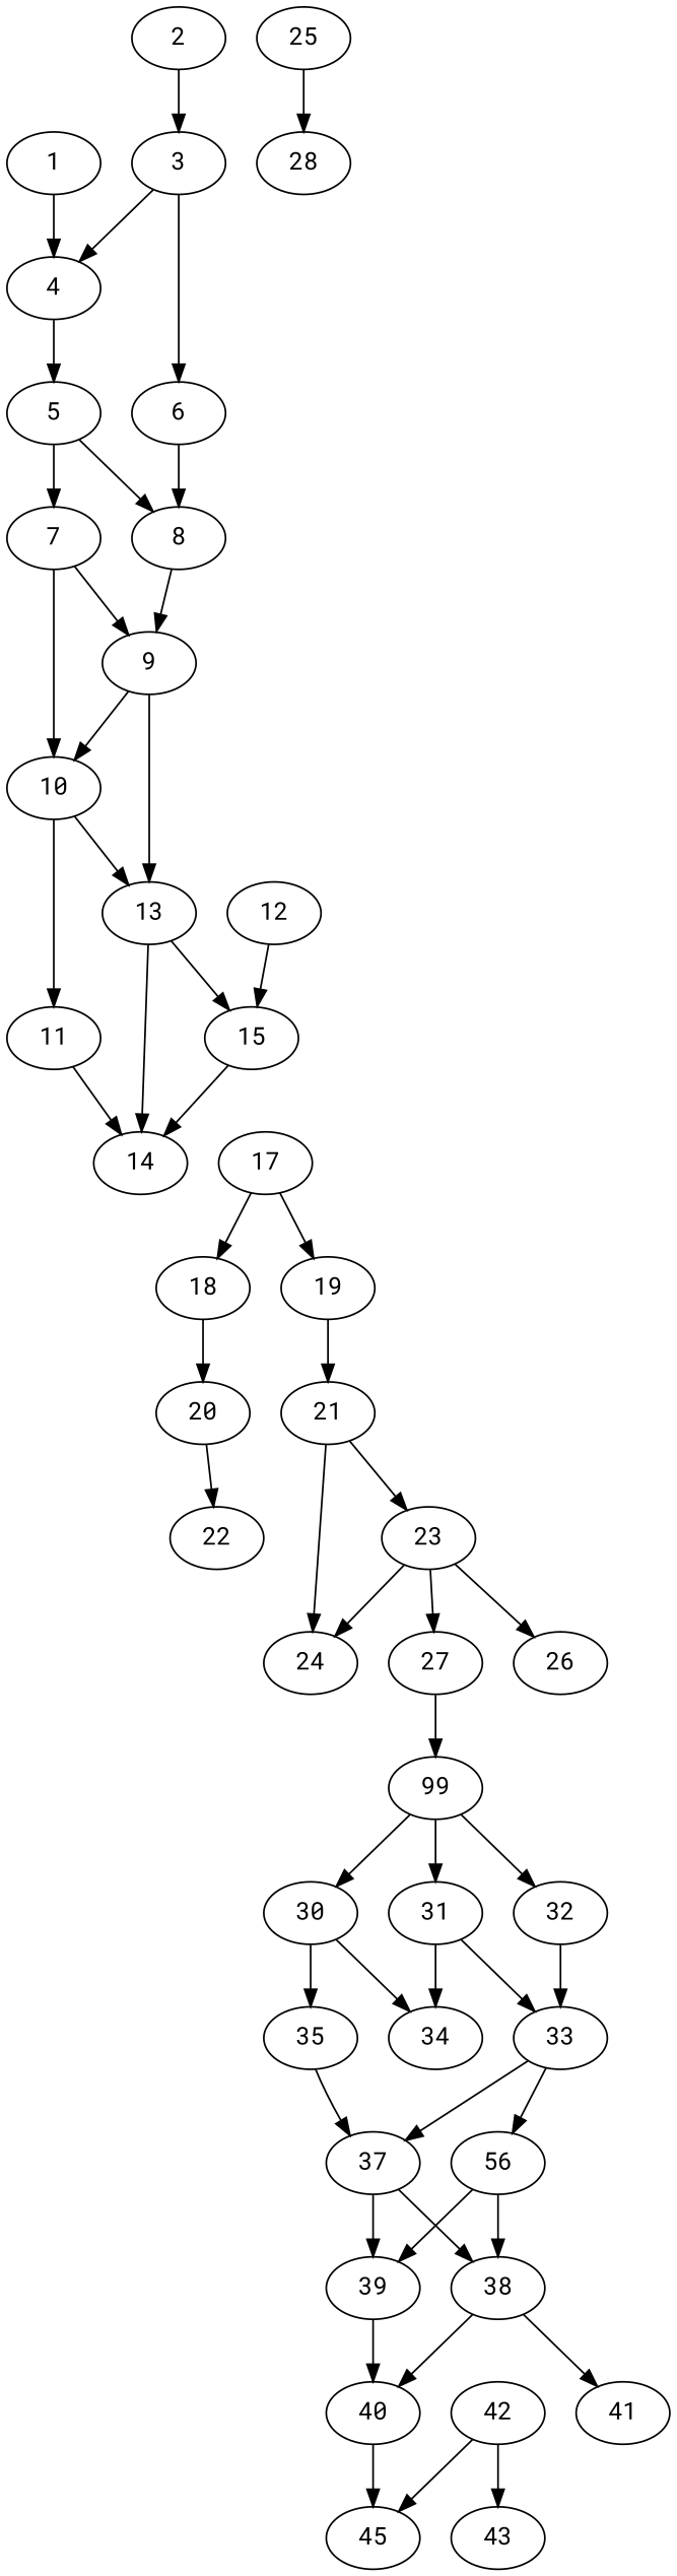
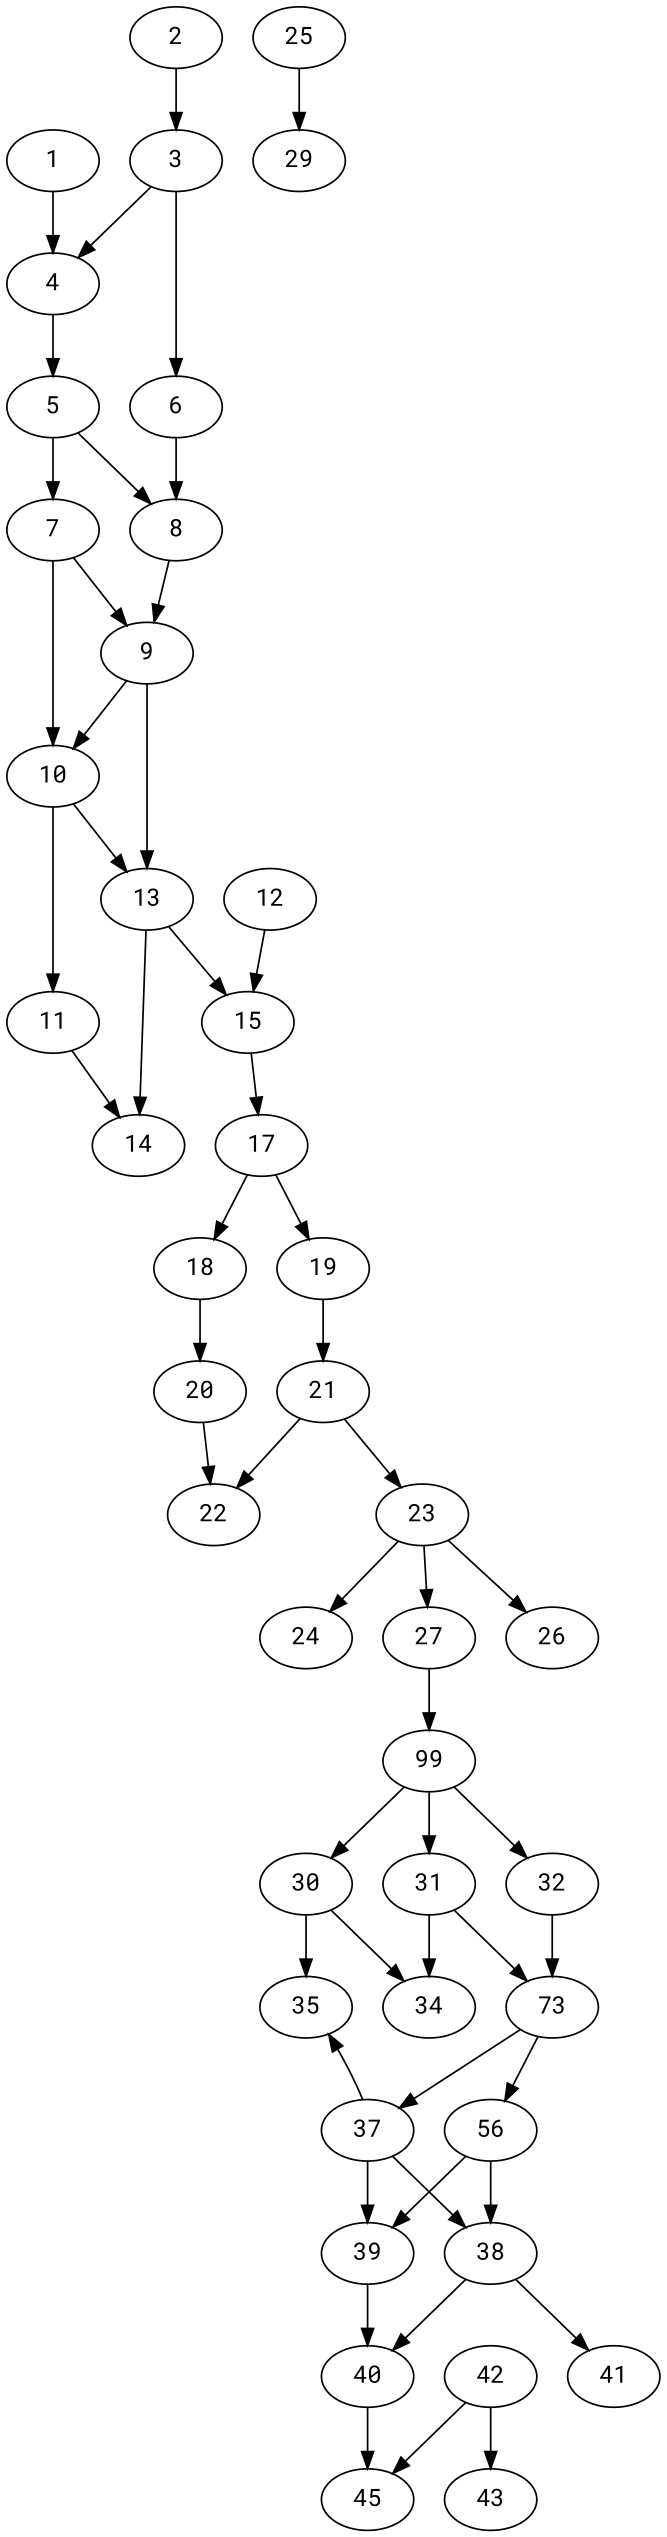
  digraph {
    fontname="Roboto Mono"
    node [alpha=0.11 fontname="Roboto Mono"]
    edge [fontname="Roboto Mono"]
    1 [alpha=0.10 expect_size=41831424]
    4 [alpha=0.13 expect_size=30342144]
    5 [alpha=0.16 expect_size=34064384]
    7 [alpha=0.01 expect_size=24586240]
    8 [alpha=0.18 expect_size=37269504]
    2 [alpha=0.02 expect_size=29353984]
    3 [alpha=0.16 expect_size=17152000]
    6 [expect_size=6433792]
    9 [alpha=0.09 expect_size=6282240]
    10 [alpha=0.08 expect_size=13672448]
    13 [alpha=0.19 expect_size=25300992]
    11 [alpha=0.19 expect_size=44956672]
    12 [expect_size=20915200]
    15 [alpha=0.03 expect_size=46786560]
    14 [alpha=0.19 expect_size=16818176]
    17 [alpha=0.12 expect_size=14875648]
    18 [alpha=0.04 expect_size=16157696]
    19 [alpha=0.12 expect_size=10496000]
    20 [alpha=0.06 expect_size=30627840]
    21 [alpha=0.14 expect_size=50512896]
    22 [alpha=0.13 expect_size=48153600]
    23 [alpha=0.17 expect_size=26081280]
    24 [expect_size=23446528]
    26 [alpha=0.05 expect_size=26739712]
    27 [alpha=0.01 expect_size=15208448]
    25 [alpha=0.18 expect_size=20704256]
-   28 [alpha=0.10 expect_size=44269568]
+   28 [alpha=0.10 expect_size=44269568 label=29]
    n28 [alpha=0.19 expect_size=7537664 label=99]
    30 [alpha=0.12 expect_size=36930560]
    31 [alpha=0.02 expect_size=49987584]
    32 [alpha=0.18 expect_size=36110336]
    34 [alpha=0.13 expect_size=11796480]
    35 [alpha=0.01 expect_size=38370304]
-   33 [alpha=0.03 expect_size=19409920]
+   33 [alpha=0.03 expect_size=19409920 label=73]
    37 [alpha=0.06 expect_size=45801472]
    n36 [alpha=0.01 expect_size=33579008 label=56]
    38 [alpha=0.16 expect_size=47196160]
    39 [alpha=0.07 expect_size=22602752]
    40 [alpha=0.10 expect_size=20247552]
    41 [expect_size=48560128]
    45 [alpha=0.19 expect_size=40512512]
    42 [expect_size=5697536]
    43 [alpha=0.20 expect_size=48888832]
    1 -> 4
    4 -> 5
    5 -> 7
    5 -> 8
    7 -> 9
    7 -> 10
    8 -> 9
    2 -> 3
    3 -> 4
    3 -> 6
    6 -> 8
    9 -> 10
    9 -> 13
    10 -> 13
    10 -> 11
    13 -> 15
    13 -> 14
    11 -> 14
    12 -> 15
-   15 -> 14
+   15 -> 17
    17 -> 18
    17 -> 19
    18 -> 20
    19 -> 21
    20 -> 22
    21 -> 23
-   21 -> 24
+   21 -> 22
    23 -> 24
    23 -> 26
    23 -> 27
    27 -> n28
    25 -> 28
    n28 -> 30
    n28 -> 31
    n28 -> 32
    30 -> 34
    30 -> 35
    31 -> 34
    31 -> 33
    32 -> 33
-   35 -> 37
+   37 -> 35
    33 -> 37
    33 -> n36
    37 -> 38
    37 -> 39
    n36 -> 38
    n36 -> 39
    38 -> 40
    38 -> 41
    39 -> 40
    40 -> 45
    42 -> 45
    42 -> 43
  }
